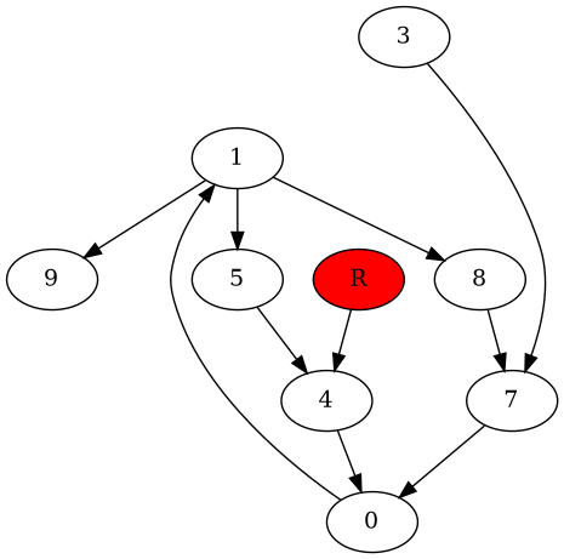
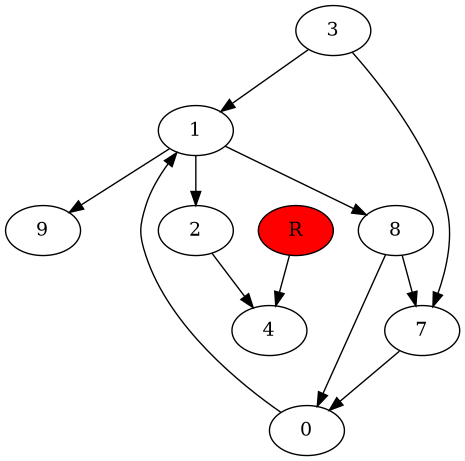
  digraph {
    1
-   2 [label=5]
+   2
    8
    9
    4
    7
    n7 [label=0]
    3
    R [fillcolor="#ff0000" style=filled]
    1 -> 2
    1 -> 8
    1 -> 9
    2 -> 4
    8 -> 7
-   4 -> n7
+   8 -> n7
    7 -> n7
    n7 -> 1
+   3 -> 1
    3 -> 7
    R -> 4
  }
